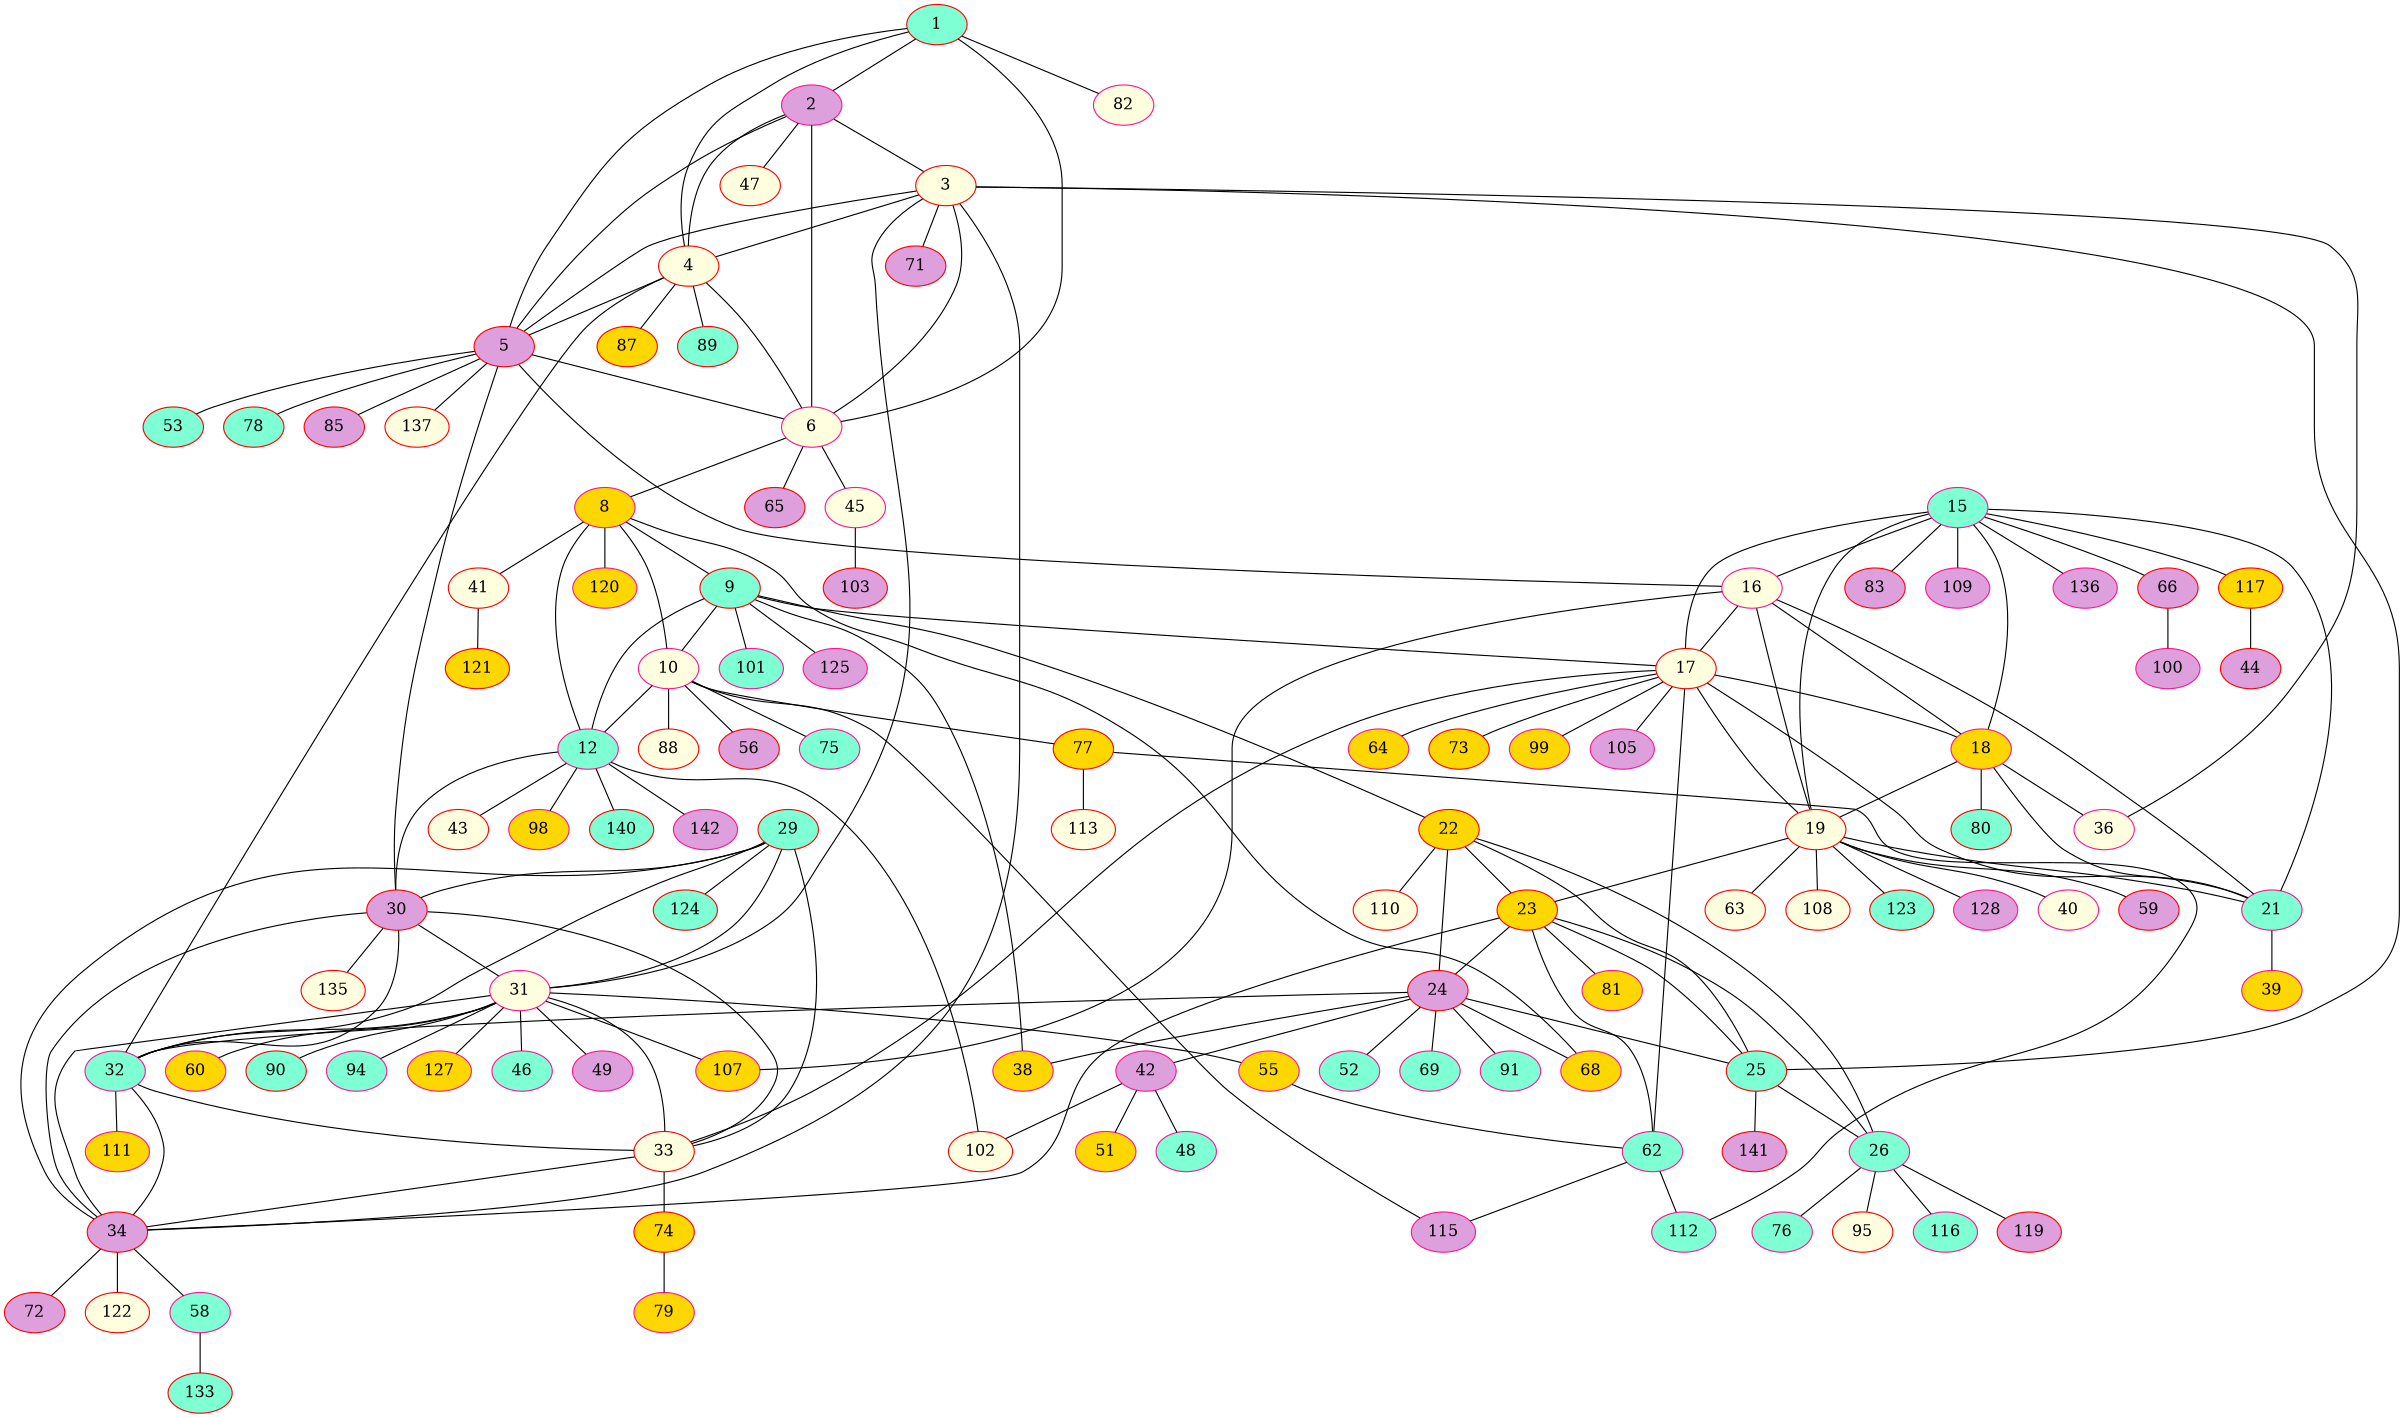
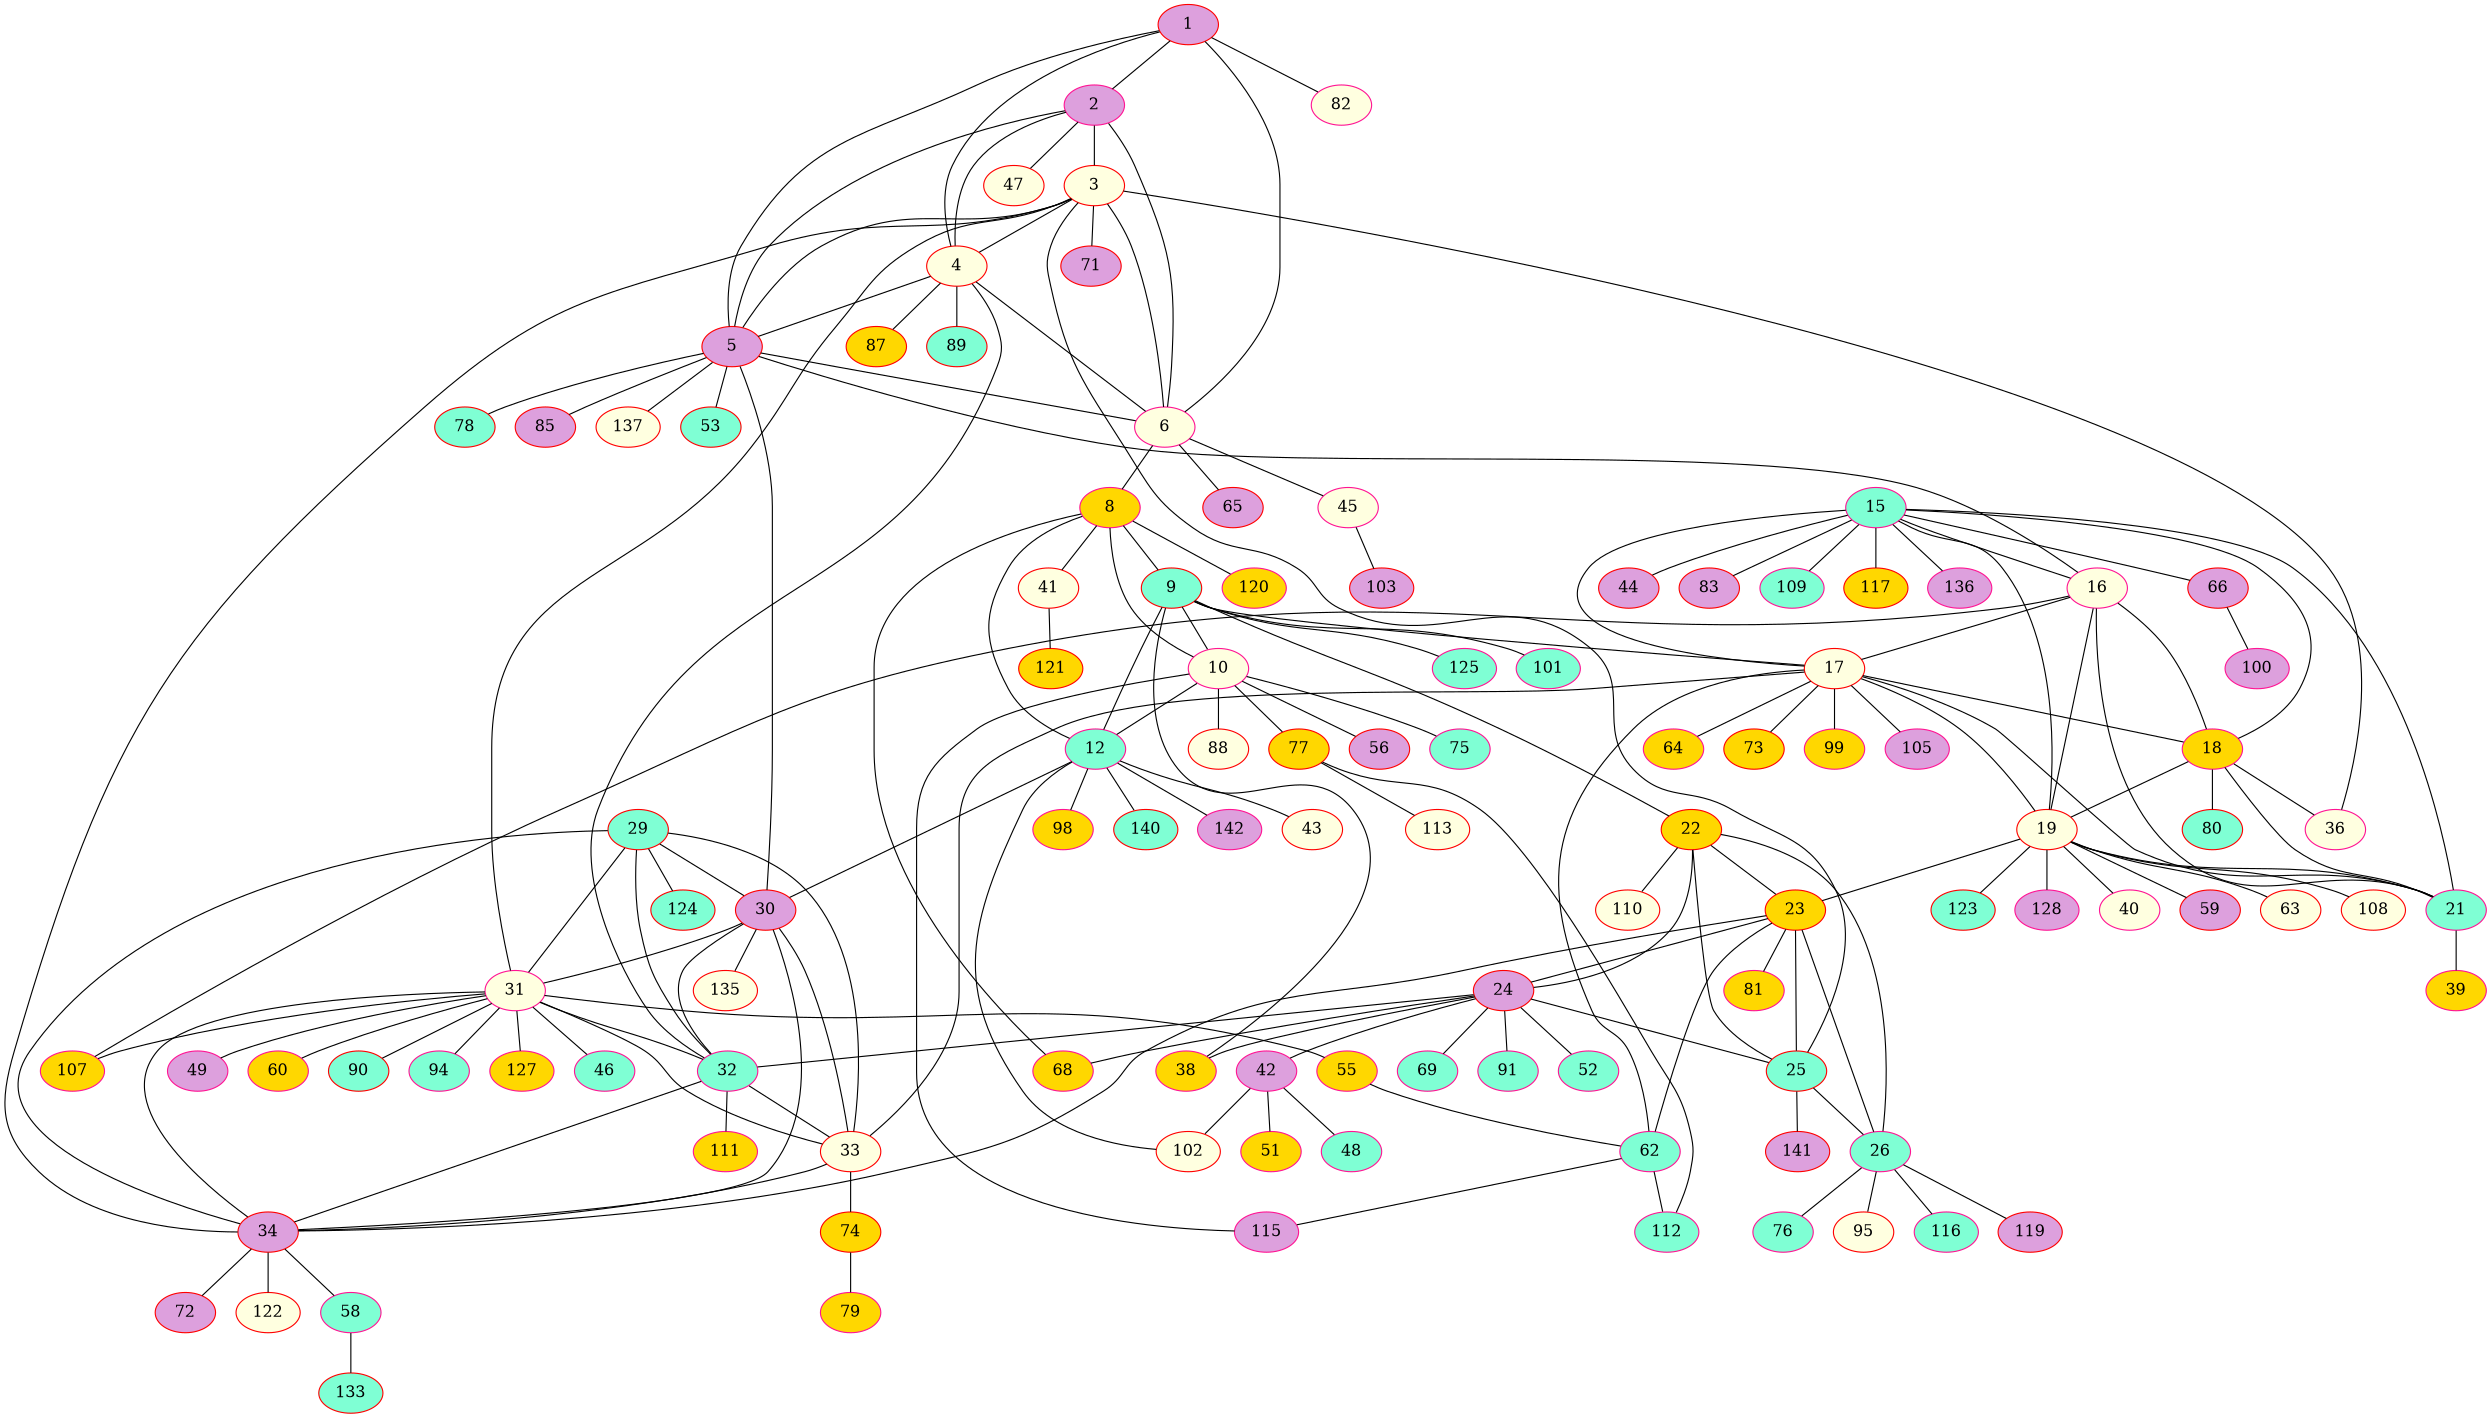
  graph {
    node [color=red fillcolor=aquamarine style=filled]
-   1 [super="+57"]
+   1 [fillcolor=plum super="+57"]
    2 [color=deeppink fillcolor=plum]
    4 [fillcolor=lightyellow super="+104"]
    5 [fillcolor=plum super="+50"]
    6 [color=deeppink fillcolor=lightyellow super="+7"]
    82 [color=deeppink fillcolor=lightyellow]
    3 [fillcolor=lightyellow super="+96"]
    47 [fillcolor=lightyellow]
    25 [super="+118"]
    31 [color=deeppink fillcolor=lightyellow super="+35"]
    34 [fillcolor=plum super="+61"]
    36 [color=deeppink fillcolor=lightyellow]
    71 [fillcolor=plum]
    32 [color=deeppink super="+92"]
    87 [fillcolor=gold]
    89
    16 [color=deeppink fillcolor=lightyellow]
    30 [fillcolor=plum]
    53
    78
    85 [fillcolor=plum super="+106"]
    137 [fillcolor=lightyellow]
    8 [color=deeppink fillcolor=gold super="+14"]
    45 [color=deeppink fillcolor=lightyellow super="+67"]
    65 [fillcolor=plum]
    26 [color=deeppink super="+27"]
    141 [fillcolor=plum]
    107 [color=deeppink fillcolor=gold]
    33 [fillcolor=lightyellow super="+70"]
    46 [color=deeppink]
    49 [color=deeppink fillcolor=plum]
    55 [color=deeppink fillcolor=gold]
    60 [color=deeppink fillcolor=gold]
    90
    94 [color=deeppink]
    127 [color=deeppink fillcolor=gold]
    58 [color=deeppink]
    72 [fillcolor=plum]
    122 [fillcolor=lightyellow]
    111 [color=deeppink fillcolor=gold]
    17 [fillcolor=lightyellow super="+37"]
    18 [color=deeppink fillcolor=gold super="+86"]
    19 [fillcolor=lightyellow super="+20"]
    21 [color=deeppink]
    135 [fillcolor=lightyellow]
    9 [super="+11"]
    10 [color=deeppink fillcolor=lightyellow super="+139"]
    12 [color=deeppink super="+13"]
    41 [fillcolor=lightyellow]
    68 [color=deeppink fillcolor=gold]
    120 [color=deeppink fillcolor=gold]
    103 [fillcolor=plum]
    22 [fillcolor=gold super="+138"]
    38 [color=deeppink fillcolor=gold]
    101 [color=deeppink]
-   125 [color=deeppink fillcolor=plum]
+   125 [color=deeppink]
    56 [fillcolor=plum]
    75 [color=deeppink]
    77 [fillcolor=gold]
    88 [fillcolor=lightyellow]
    115 [color=deeppink fillcolor=plum]
    43 [fillcolor=lightyellow]
    98 [color=deeppink fillcolor=gold]
    102 [fillcolor=lightyellow]
    140
    142 [color=deeppink fillcolor=plum]
    121 [fillcolor=gold]
    62 [color=deeppink super="+130"]
    64 [color=deeppink fillcolor=gold]
    73 [fillcolor=gold super="+93"]
    99 [color=deeppink fillcolor=gold]
    105 [color=deeppink fillcolor=plum]
    23 [fillcolor=gold super="+131"]
    24 [fillcolor=plum super="+28"]
    110 [fillcolor=lightyellow]
    112 [color=deeppink]
    113 [fillcolor=lightyellow]
    15 [color=deeppink super="+97"]
    44 [fillcolor=plum]
    66 [fillcolor=plum super="+129"]
    83 [fillcolor=plum]
-   109 [color=deeppink fillcolor=plum]
+   109 [color=deeppink]
    117 [fillcolor=gold]
    136 [color=deeppink fillcolor=plum]
    80
    40 [color=deeppink fillcolor=lightyellow]
    59 [fillcolor=plum]
    63 [fillcolor=lightyellow]
    108 [fillcolor=lightyellow super="+114"]
    123
    128 [color=deeppink fillcolor=plum]
    39 [color=deeppink fillcolor=gold super="+84"]
    100 [color=deeppink fillcolor=plum]
    74 [fillcolor=gold super="+126"]
    81 [color=deeppink fillcolor=gold]
    42 [color=deeppink fillcolor=plum]
    52 [color=deeppink]
    69 [color=deeppink]
    91 [color=deeppink]
    76 [color=deeppink]
    95 [fillcolor=lightyellow]
    116 [color=deeppink]
    119 [fillcolor=plum super="+134"]
    48 [color=deeppink]
    51 [color=deeppink fillcolor=gold]
    29 [super="+54"]
    124
    79 [color=deeppink fillcolor=gold]
    133
    1 -- 2
    1 -- 4
    1 -- 5
    1 -- 6 [weight=2]
    1 -- 82
    2 -- 4
    2 -- 5
    2 -- 6 [weight=2]
    2 -- 3
    2 -- 47
    4 -- 5
    4 -- 6 [weight=2]
    4 -- 32
    4 -- 87
    4 -- 89
    5 -- 6 [weight=2]
    5 -- 16
    5 -- 30
    5 -- 53
    5 -- 78
    5 -- 85
    5 -- 137
    6 -- 8
    6 -- 45
    6 -- 65
    3 -- 4
    3 -- 5
    3 -- 6 [weight=2]
    3 -- 25
    3 -- 31
    3 -- 34
    3 -- 36
    3 -- 71
    25 -- 26 [weight=2]
    25 -- 141
    31 -- 34 [weight=2]
    31 -- 32 [weight=2]
    31 -- 107
    31 -- 33 [weight=2]
    31 -- 46
    31 -- 49
    31 -- 55
    31 -- 60
    31 -- 90
    31 -- 94
    31 -- 127
    34 -- 58
    34 -- 72
    34 -- 122
    32 -- 34
    32 -- 33
    32 -- 111
    16 -- 107
    16 -- 17
    16 -- 18
    16 -- 19 [weight=2]
    16 -- 21
    30 -- 31 [weight=2]
    30 -- 34
    30 -- 32
    30 -- 33
    30 -- 135
    8 -- 9 [weight=4]
    8 -- 10 [weight=2]
    8 -- 12 [weight=4]
    8 -- 41
    8 -- 68
    8 -- 120
    45 -- 103
    26 -- 76
    26 -- 95
    26 -- 116
    26 -- 119
    33 -- 34
    33 -- 74
    55 -- 62
    58 -- 133
    17 -- 33
    17 -- 18
    17 -- 19 [weight=2]
    17 -- 21
    17 -- 62
    17 -- 64
    17 -- 73
    17 -- 99
    17 -- 105
    18 -- 36
    18 -- 19 [weight=2]
    18 -- 21
    18 -- 80
    19 -- 21 [weight=2]
    19 -- 23
    19 -- 40
    19 -- 59
    19 -- 63
    19 -- 108
    19 -- 123
    19 -- 128
    21 -- 39
    9 -- 17
    9 -- 10 [weight=2]
    9 -- 12 [weight=4]
    9 -- 22 [weight=2]
    9 -- 38
    9 -- 101
    9 -- 125
    10 -- 12 [weight=2]
    10 -- 56
    10 -- 75
    10 -- 77
    10 -- 88
    10 -- 115
    12 -- 30
    12 -- 43
    12 -- 98
    12 -- 102
    12 -- 140
    12 -- 142
    41 -- 121
    22 -- 25
    22 -- 26 [weight=2]
    22 -- 23
    22 -- 24 [weight=2]
    22 -- 110
    77 -- 112
    77 -- 113
    62 -- 115
    62 -- 112
    23 -- 25
    23 -- 34
    23 -- 26 [weight=2]
    23 -- 62
    23 -- 24 [weight=2]
    23 -- 81
    24 -- 25 [weight=2]
    24 -- 32
    24 -- 68
    24 -- 38
    24 -- 42
    24 -- 52
    24 -- 69
    24 -- 91
    15 -- 16
    15 -- 17
    15 -- 18
    15 -- 19 [weight=2]
    15 -- 21
-   117 -- 44
+   15 -- 44
    15 -- 66
    15 -- 83
    15 -- 109
    15 -- 117
    15 -- 136
    66 -- 100
    74 -- 79
    42 -- 102
    42 -- 48
    42 -- 51
    29 -- 31 [weight=2]
    29 -- 34
    29 -- 32
    29 -- 30
    29 -- 33
    29 -- 124
  }
